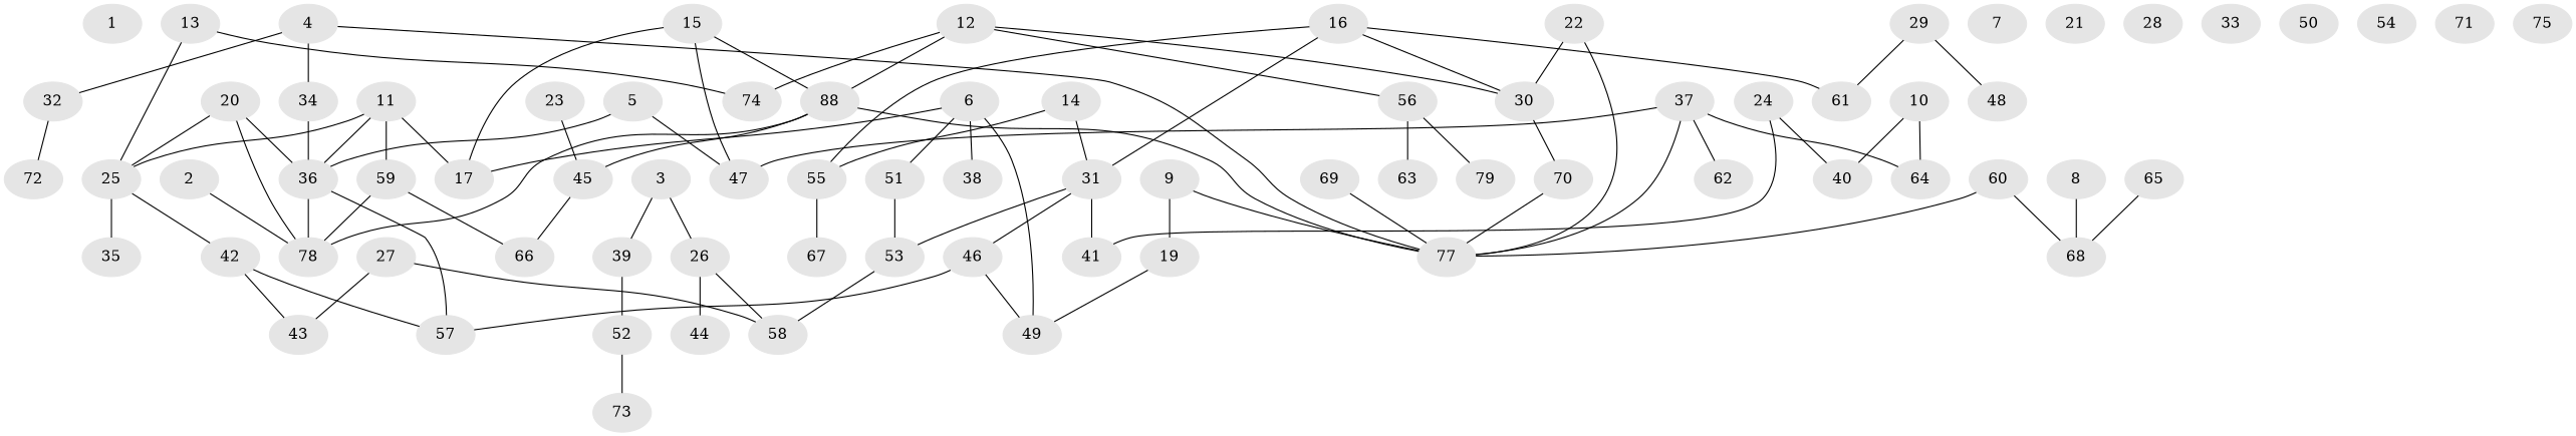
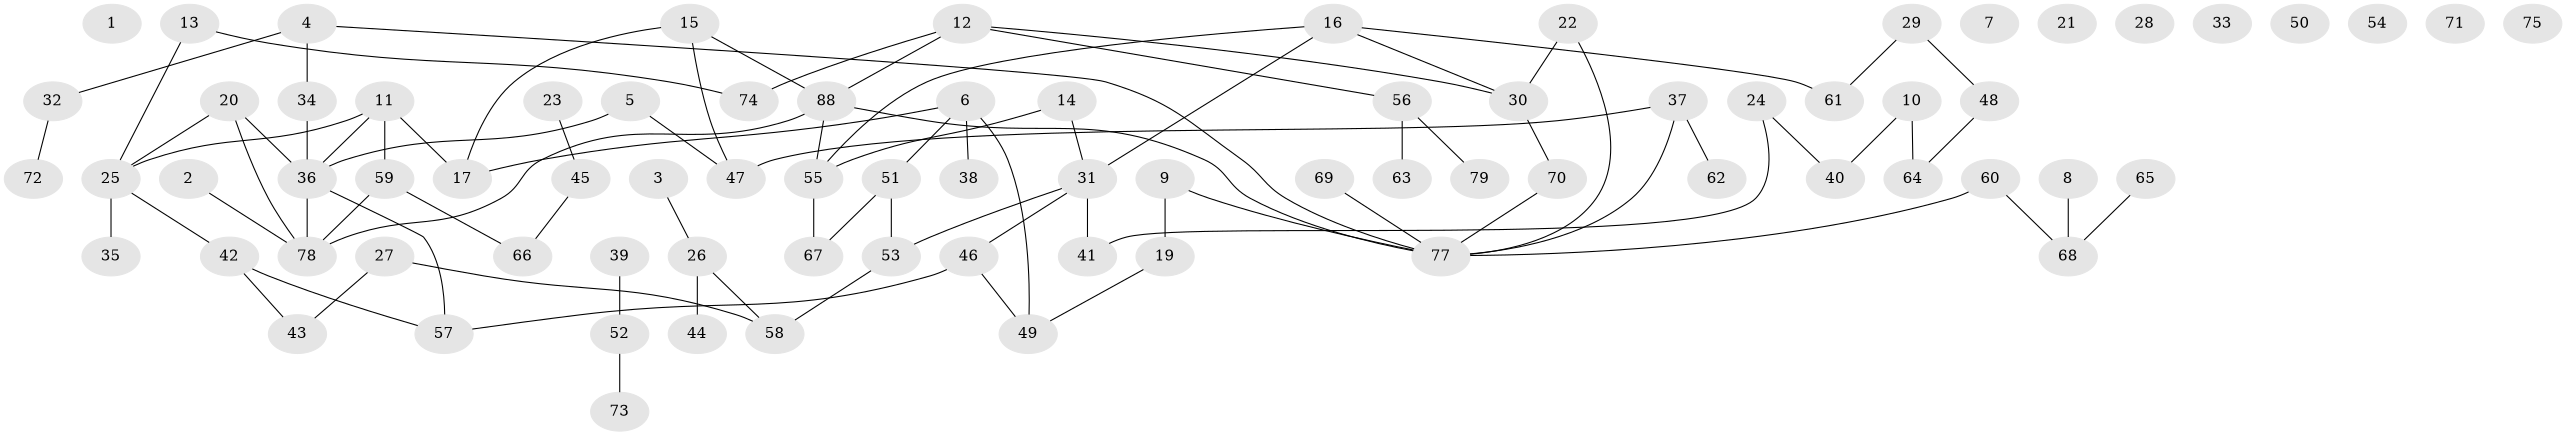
  graph {
    node [color=gray90 style=filled]
    1
    2
    78
    3
    26
    39
    44
    58
    52
    4
    32
    34
    77
    72
    36
    5
    47
    57
    42
    43
    6
    17
    38
    49
    51
    53
    67
    7
    8
    68
    9
    19
    10
    40
    64
    11
    25
    59
    35
    66
    n41 [label=88]
    12
    30
    56
    74
    55
    70
    63
    n49 [label=79]
    13
    14
    31
    41
    46
    15
    16
    61
    20
    21
    22
    23
    45
    24
    27
    28
    29
    48
    33
    37
    62
    73
    50
    54
    60
    65
    69
    71
    75
    2 -- 78
    3 -- 26
-   3 -- 39
    26 -- 44
    26 -- 58
    39 -- 52
    52 -- 73
    4 -- 32
    4 -- 34
    4 -- 77
    32 -- 72
    34 -- 36
    36 -- 78
    36 -- 57
    5 -- 36
    5 -- 47
    42 -- 57
    42 -- 43
    6 -- 17
    6 -- 38
    6 -- 49
    6 -- 51
    51 -- 53
+   51 -- 67
    53 -- 58
    8 -- 68
    9 -- 77
    9 -- 19
    19 -- 49
    10 -- 40
    10 -- 64
    11 -- 36
    11 -- 17
    11 -- 25
    11 -- 59
    25 -- 42
    25 -- 35
    59 -- 78
    59 -- 66
    n41 -- 78
    n41 -- 77
-   n41 -- 45
+   n41 -- 55
    12 -- n41
    12 -- 30
    12 -- 56
    12 -- 74
    30 -- 70
    56 -- 63
    56 -- n49
    55 -- 67
    70 -- 77
    13 -- 25
    13 -- 74
    14 -- 55
    14 -- 31
    31 -- 53
    31 -- 41
    31 -- 46
    46 -- 57
    46 -- 49
    15 -- 47
    15 -- 17
    15 -- n41
    16 -- 30
    16 -- 55
    16 -- 31
    16 -- 61
    20 -- 78
    20 -- 36
    20 -- 25
    22 -- 77
    22 -- 30
    23 -- 45
    45 -- 66
    24 -- 40
    24 -- 41
    27 -- 58
    27 -- 43
    29 -- 61
    29 -- 48
    37 -- 77
    37 -- 47
-   37 -- 64
+   48 -- 64
    37 -- 62
    60 -- 77
    60 -- 68
    65 -- 68
    69 -- 77
  }
